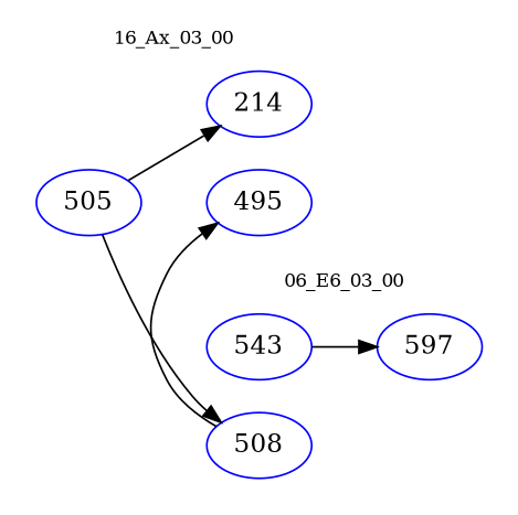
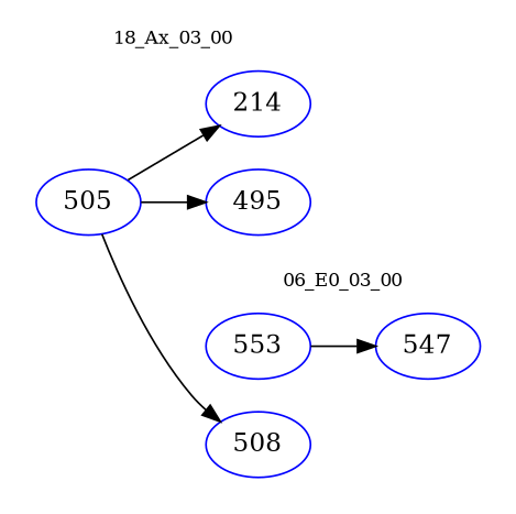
  digraph {
    rankdir=LR
    node [color=blue]
    edge [color=black]
    n1 [label=505]
    n2 [label=495]
    n3 [label=214]
-   n4 [label=543]
+   n4 [label=553]
    n5 [label=508]
-   n6 [label=597]
+   n6 [label=547]
    subgraph cluster_1 {
      color=white
      fontsize=10
-     label="16_Ax_03_00"
+     label="18_Ax_03_00"
      n1
      n2
      n3
    }
    subgraph cluster_2 {
      color=white
      fontsize=10
-     label="06_E6_03_00"
+     label="06_E0_03_00"
      n4
      n5
      n6
    }
-   n5 -> n2
+   n1 -> n2
    n1 -> n3
    n1 -> n5
    n4 -> n6
  }
